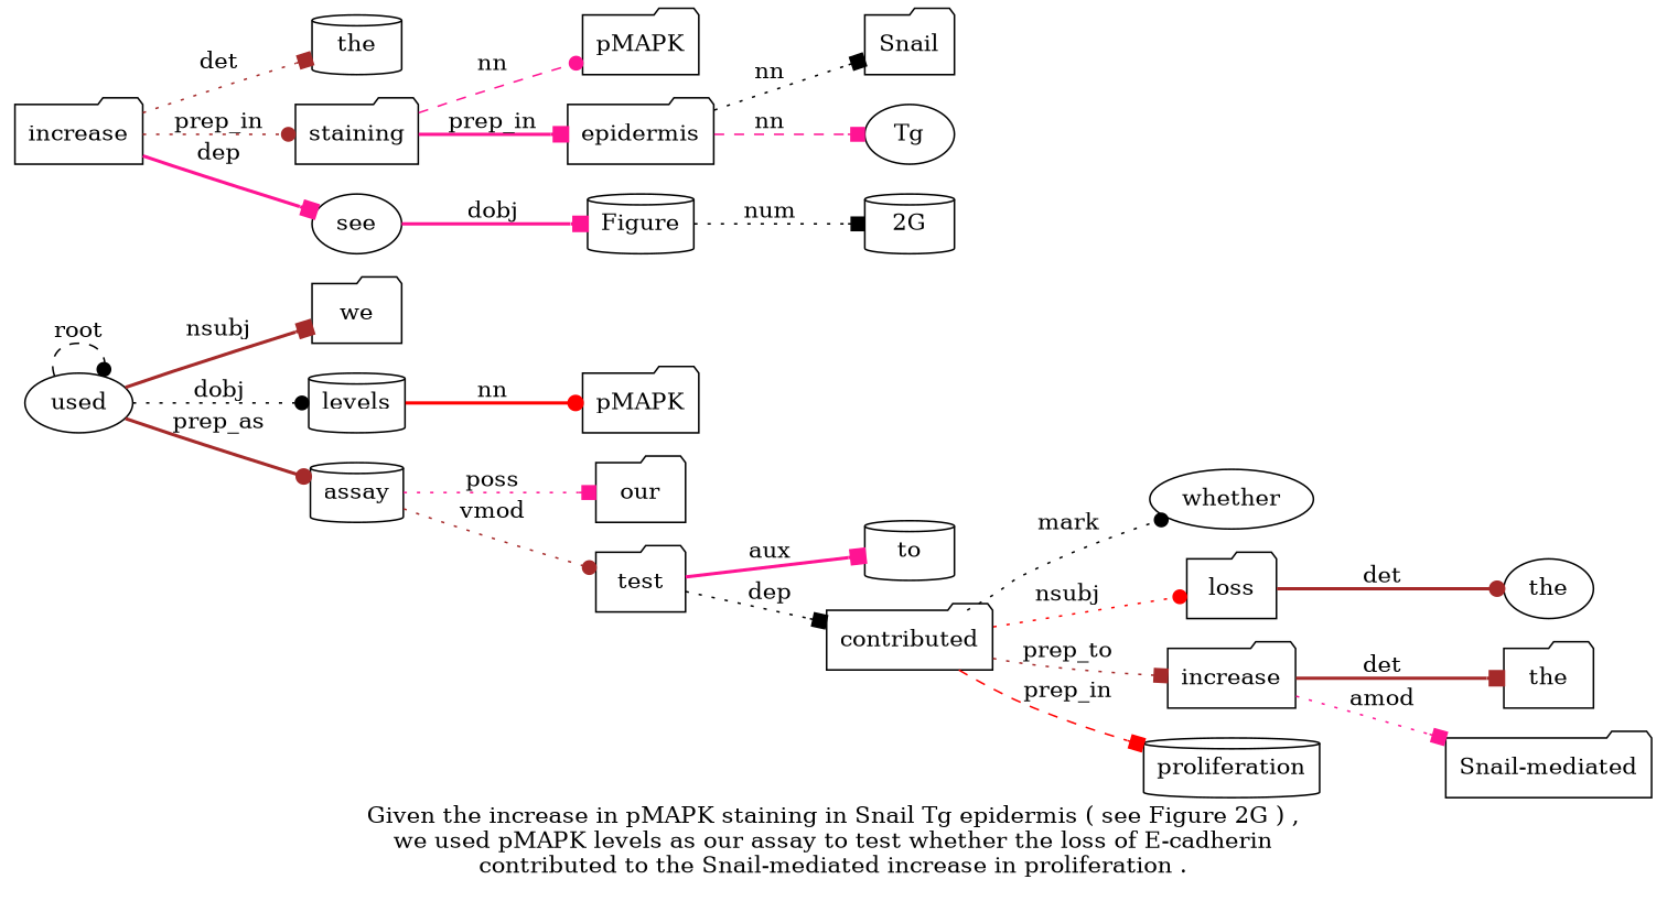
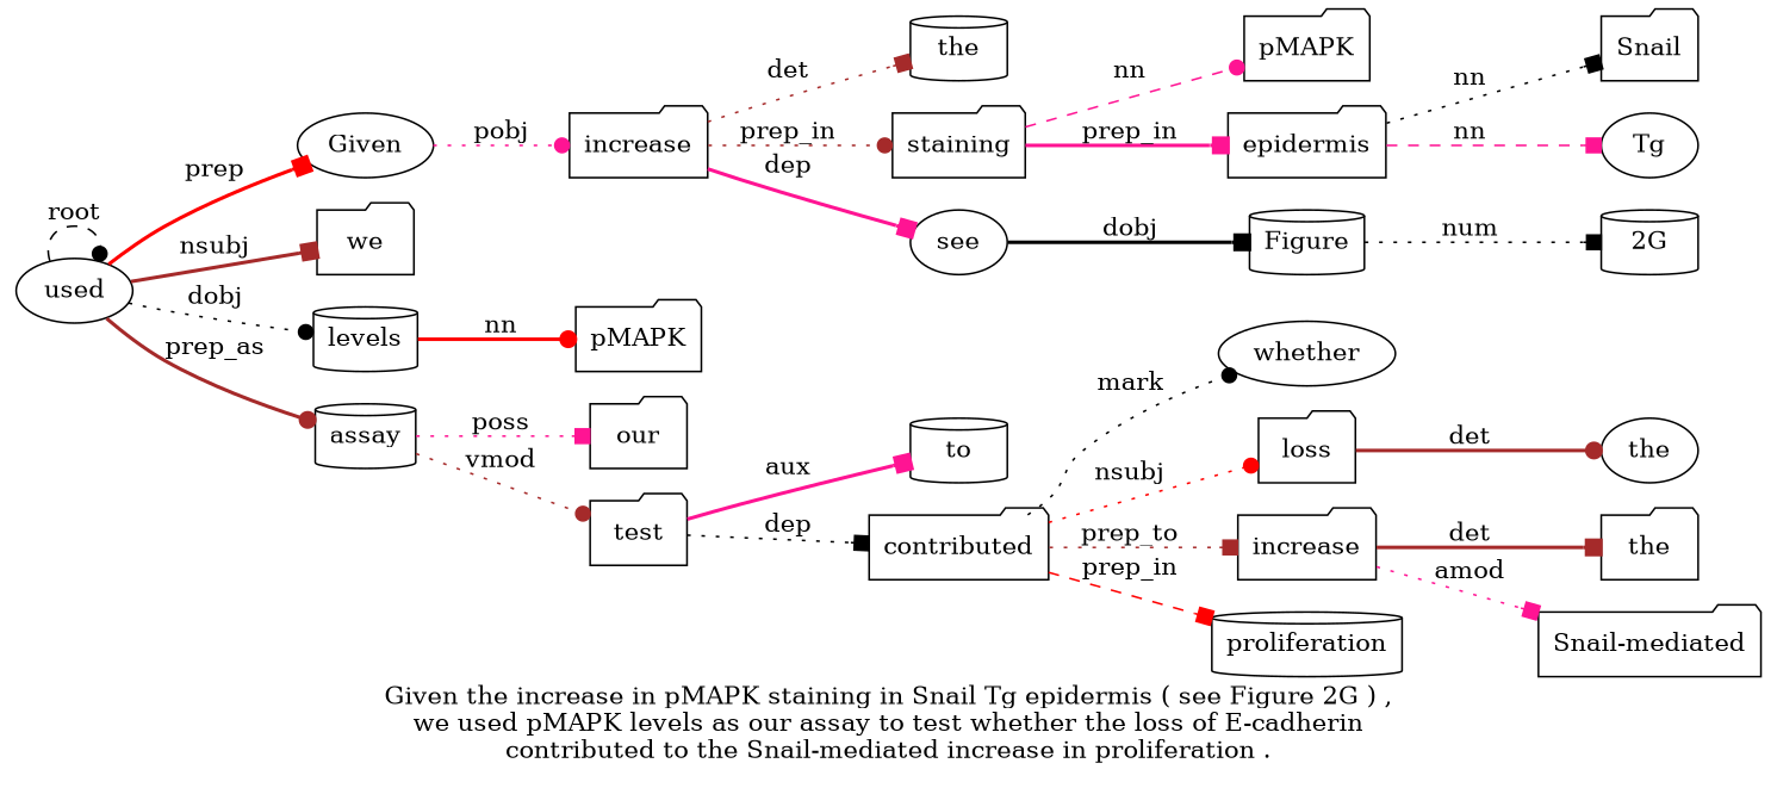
  digraph {
    label="Given the increase in pMAPK staining in Snail Tg epidermis ( see Figure 2G ) ,\nwe used pMAPK levels as our assay to test whether the loss of E-cadherin\ncontributed to the Snail-mediated increase in proliferation ."
    rankdir=LR
    node [fillcolor=white shape=folder style=filled]
    edge [arrowhead=box color=brown style=dotted]
    n1 [label=used shape=ellipse]
+   n2 [label=Given shape=ellipse]
    n3 [label=we]
    n4 [label=levels shape=cylinder]
    n5 [label=assay shape=cylinder]
    n6 [label=increase]
    n7 [label=pMAPK]
    n8 [label=our]
    n9 [label=test]
    n10 [label=the shape=cylinder]
    n11 [label=staining]
    n12 [label=see shape=ellipse]
    n13 [label=pMAPK]
    n14 [label=epidermis]
    n15 [label=Figure shape=cylinder]
    n16 [label=Snail]
    n17 [label=Tg shape=ellipse]
    n18 [label="2G" shape=cylinder]
    n19 [label=to shape=cylinder]
    n20 [label=contributed]
    n21 [label=whether shape=ellipse]
    n22 [label=loss]
    n23 [label=increase]
    n24 [label=proliferation shape=cylinder]
    n25 [label=the shape=ellipse]
    n26 [label=the]
    n27 [label="Snail-mediated"]
    n1 -> n1 [arrowhead=dot color=black label=root style=dashed]
+   n1 -> n2 [color=red label=prep style=bold]
    n1 -> n3 [label=nsubj style=bold]
    n1 -> n4 [arrowhead=dot color=black label=dobj]
    n1 -> n5 [arrowhead=dot label=prep_as style=bold]
+   n2 -> n6 [arrowhead=dot color=deeppink label=pobj]
    n4 -> n7 [arrowhead=dot color=red label=nn style=bold]
    n5 -> n8 [color=deeppink label=poss]
    n5 -> n9 [arrowhead=dot label=vmod]
    n6 -> n10 [label=det]
    n6 -> n11 [arrowhead=dot label=prep_in]
    n6 -> n12 [color=deeppink label=dep style=bold]
    n9 -> n19 [color=deeppink label=aux style=bold]
    n9 -> n20 [color=black label=dep]
    n11 -> n13 [arrowhead=dot color=deeppink label=nn style=dashed]
    n11 -> n14 [color=deeppink label=prep_in style=bold]
-   n12 -> n15 [color=deeppink label=dobj style=bold]
+   n12 -> n15 [color=black label=dobj style=bold]
    n14 -> n16 [color=black label=nn]
    n14 -> n17 [color=deeppink label=nn style=dashed]
    n15 -> n18 [color=black label=num]
    n20 -> n21 [arrowhead=dot color=black label=mark]
    n20 -> n22 [arrowhead=dot color=red label=nsubj]
    n20 -> n23 [label=prep_to]
    n20 -> n24 [color=red label=prep_in style=dashed]
    n22 -> n25 [arrowhead=dot label=det style=bold]
    n23 -> n26 [label=det style=bold]
    n23 -> n27 [color=deeppink label=amod]
  }
